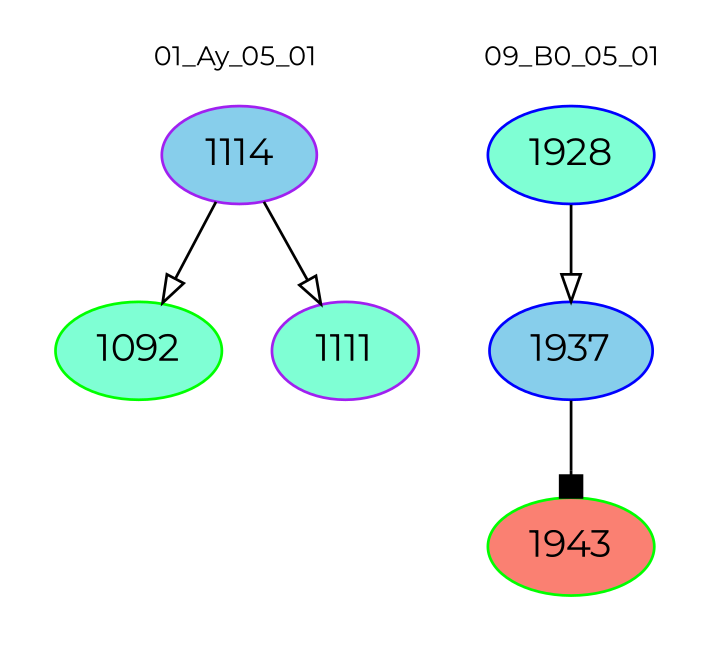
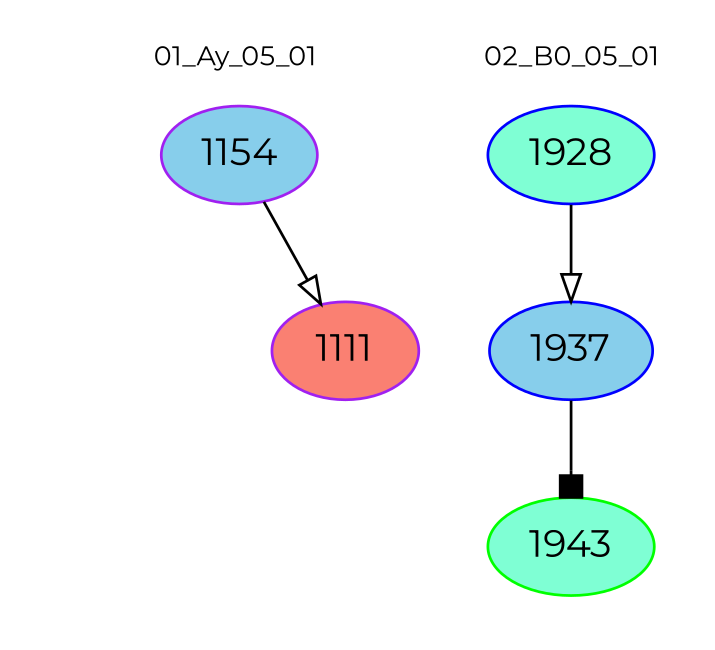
  digraph {
    fontname=Montserrat
    node [color=purple fillcolor=skyblue fontname=Montserrat style=filled]
    edge [arrowhead=onormal color=black fontname=Montserrat]
-   n1 [label=1114]
-   n2 [color=green fillcolor=aquamarine label=1092]
-   n3 [fillcolor=aquamarine label=1111]
+   n1 [label=1154]
+   n3 [fillcolor=salmon label=1111]
    n4 [color=blue label=1937]
    n5 [color=blue fillcolor=aquamarine label=1928]
-   n6 [color=green fillcolor=salmon label=1943]
+   n6 [color=green fillcolor=aquamarine label=1943]
    subgraph cluster_1 {
      color=white
      fontsize=10
      label="01_Ay_05_01"
      n1
-     n2
      n3
    }
    subgraph cluster_2 {
      color=white
      fontsize=10
-     label="09_B0_05_01"
+     label="02_B0_05_01"
      n4
      n5
      n6
    }
-   n1 -> n2
    n1 -> n3
    n4 -> n6 [arrowhead=box]
    n5 -> n4
  }
